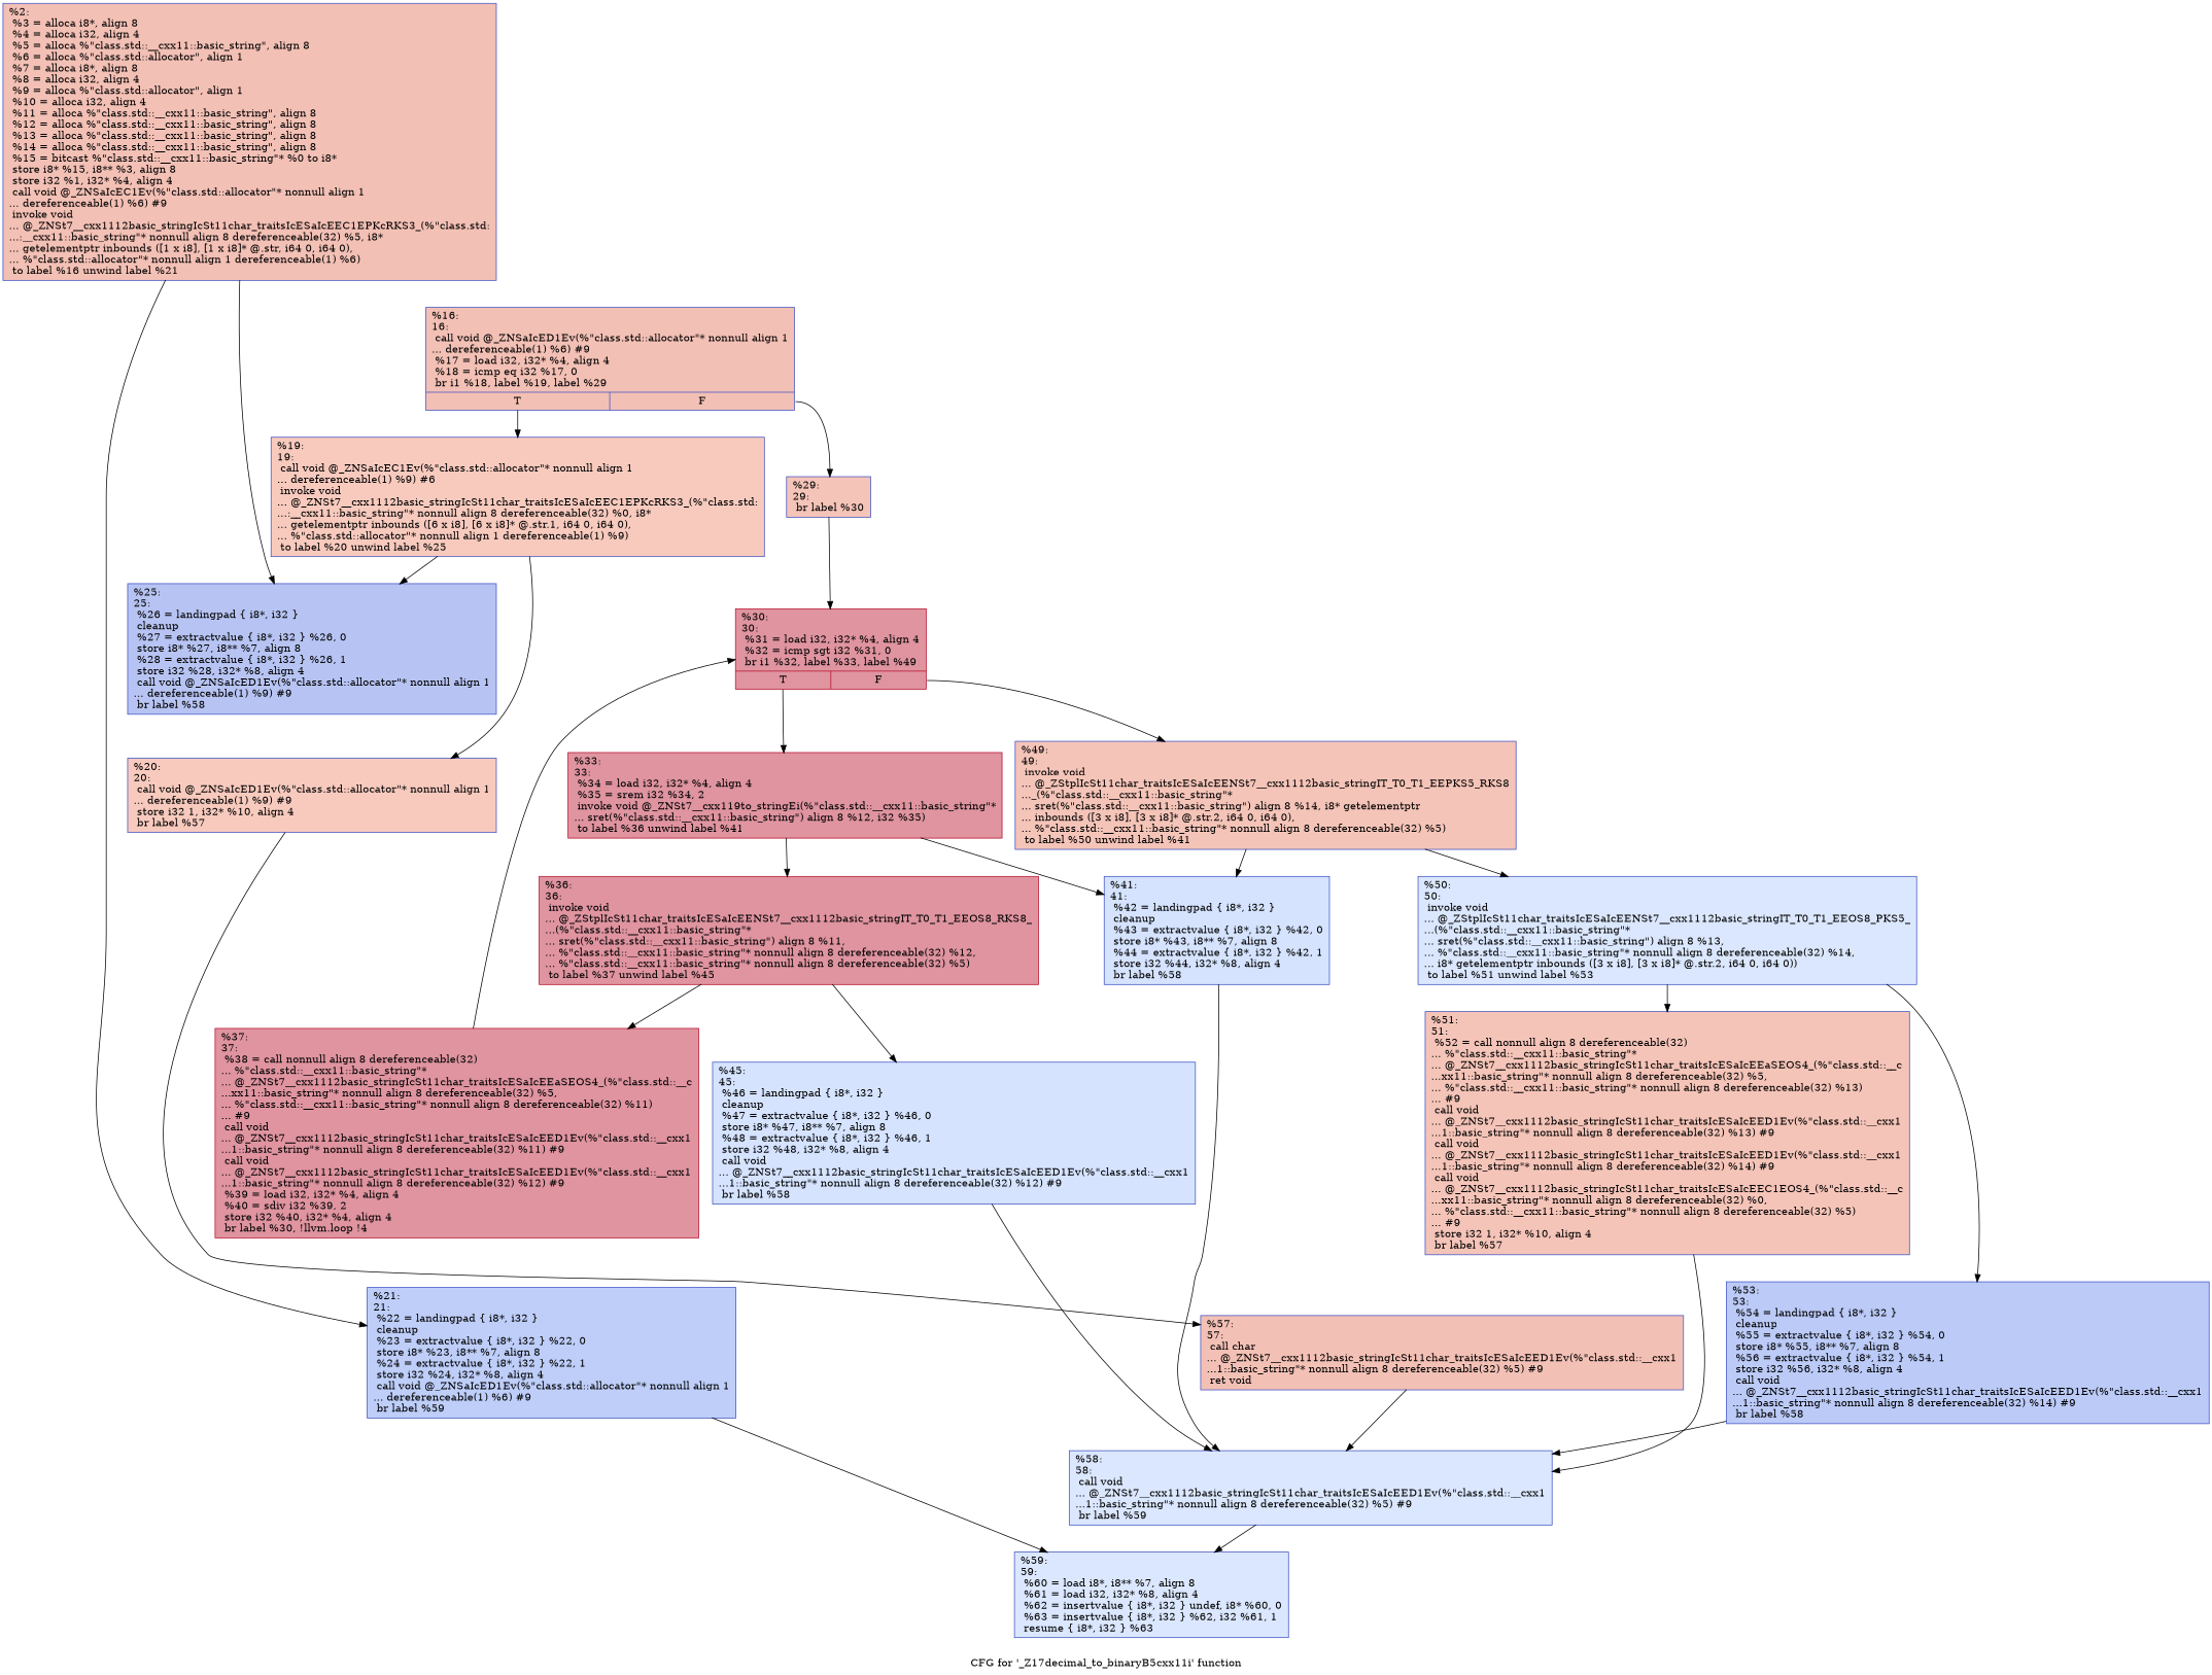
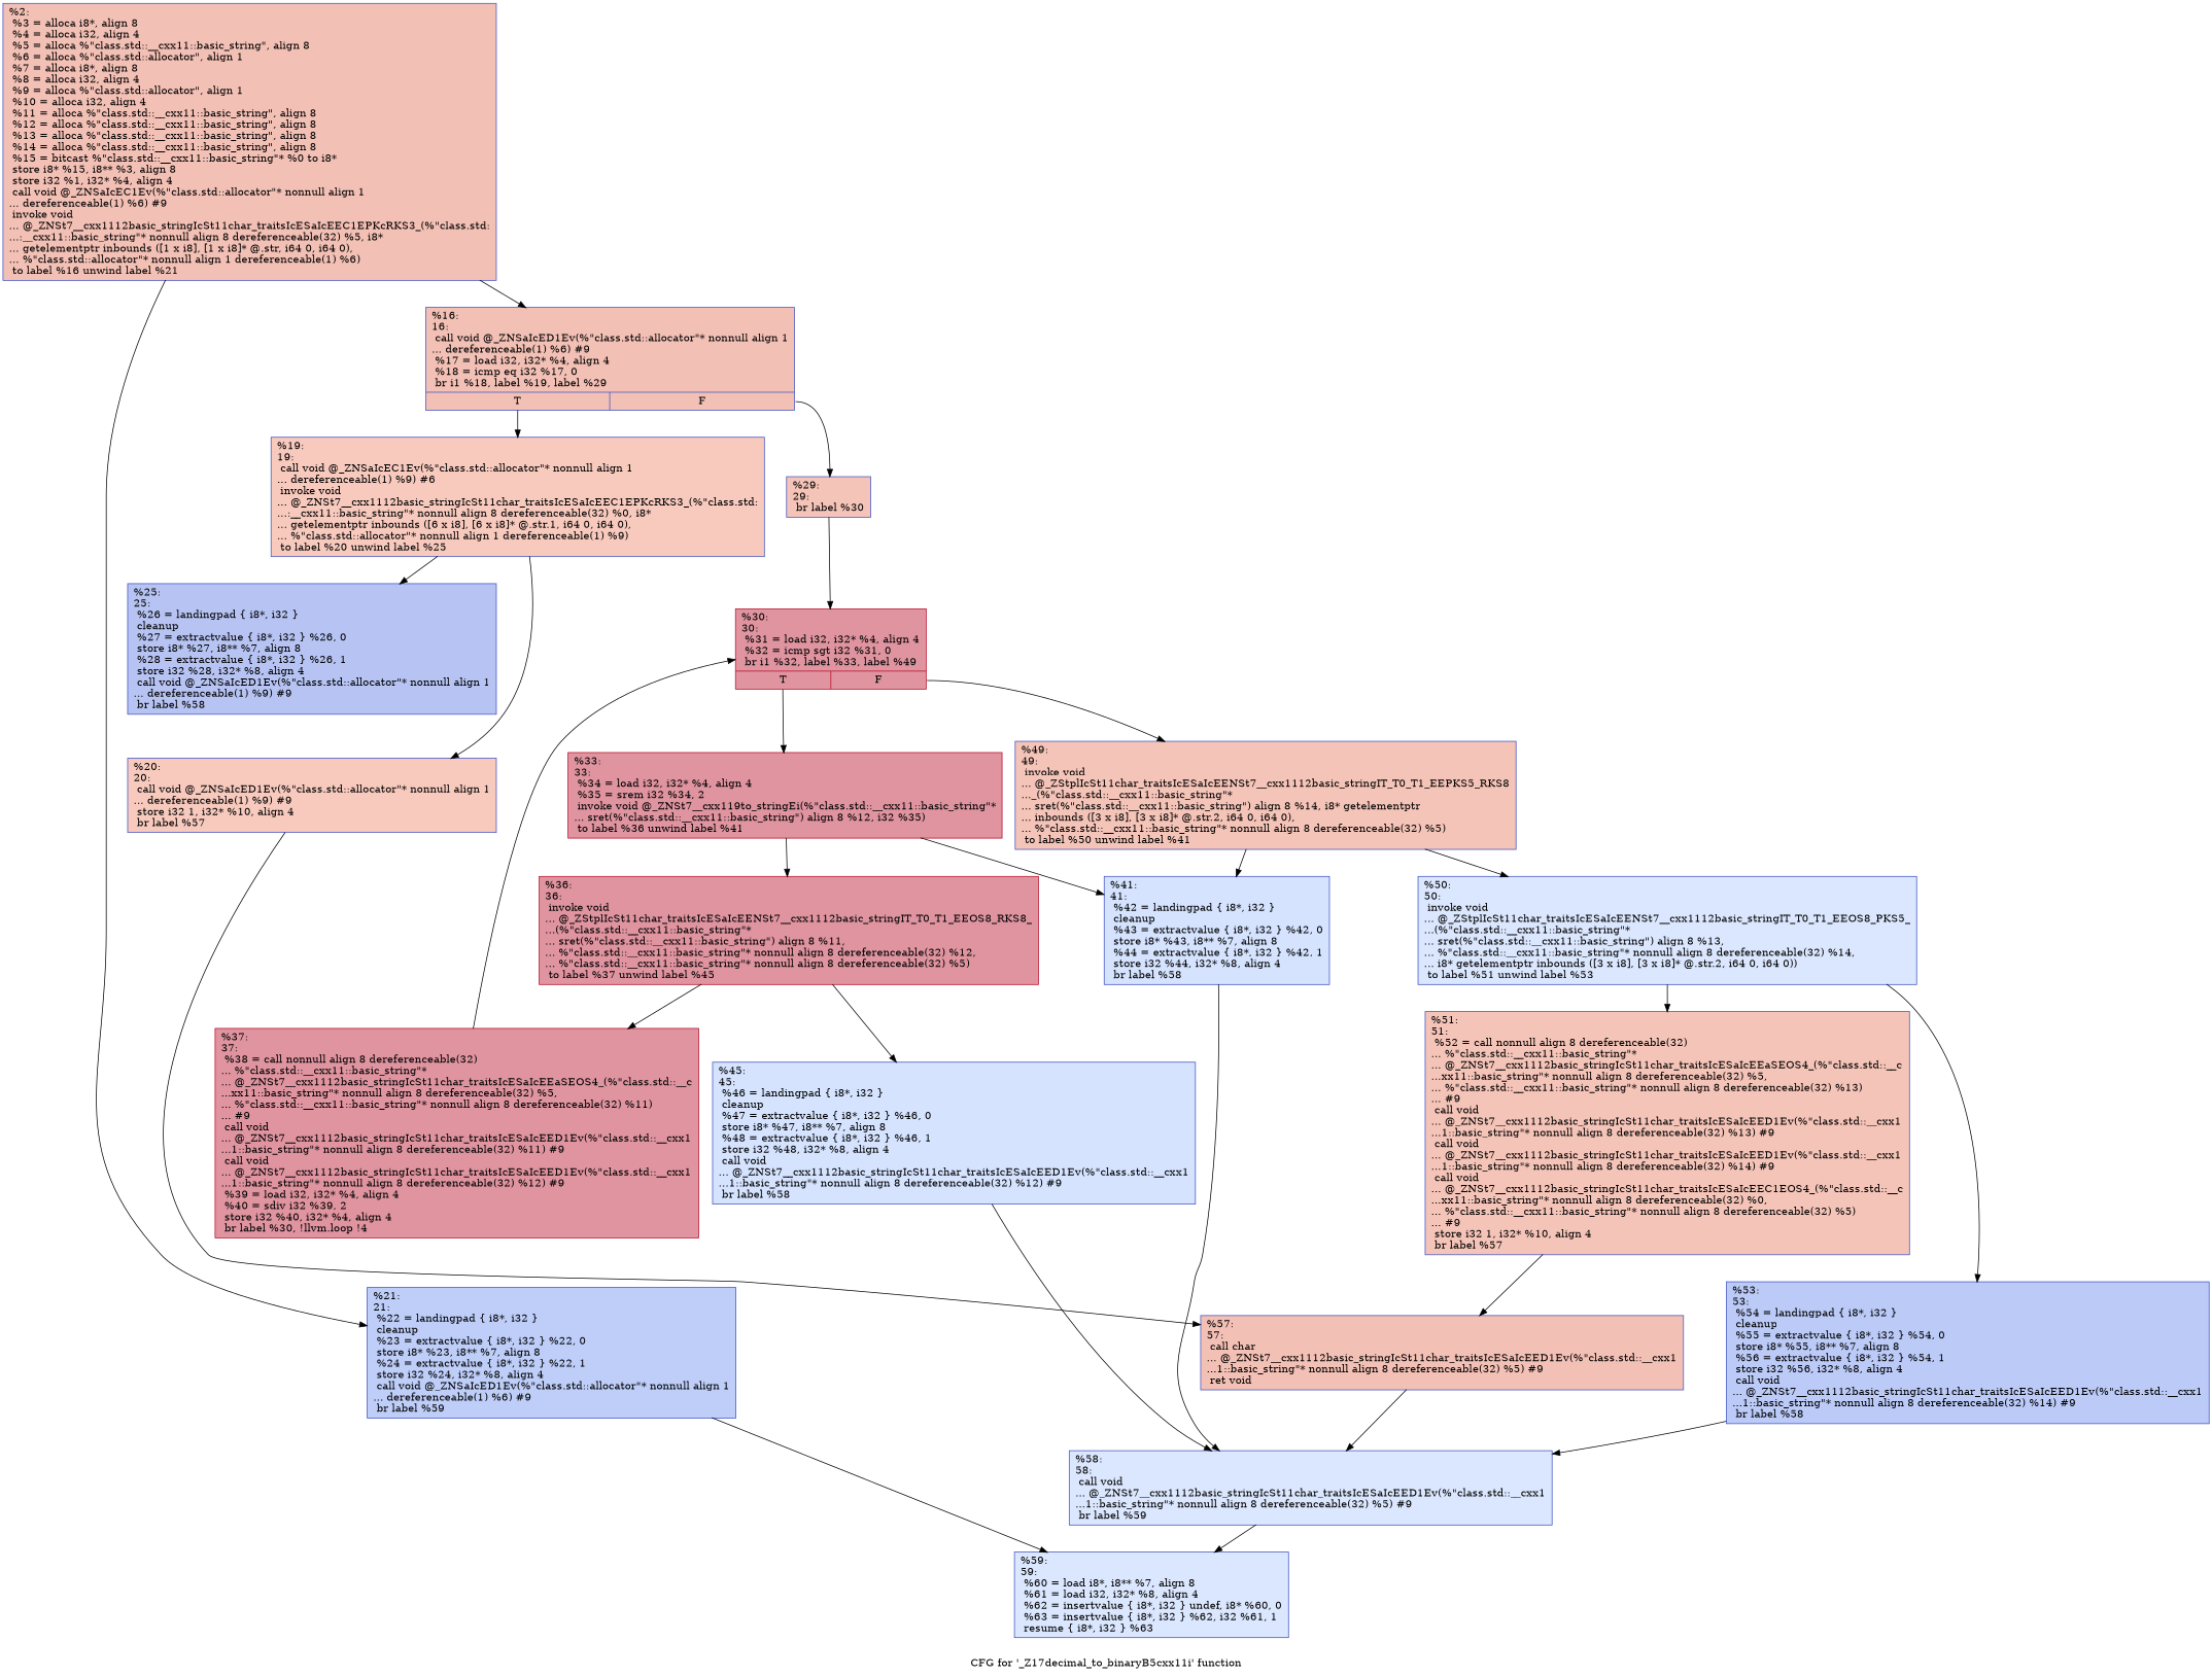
  digraph {
    label="CFG for '_Z17decimal_to_binaryB5cxx11i' function"
    node [color="#3d50c3ff" fillcolor="#b70d2870" shape=record style=filled]
    n1 [fillcolor="#e5705870" label="{%2:\l  %3 = alloca i8*, align 8\l  %4 = alloca i32, align 4\l  %5 = alloca %\"class.std::__cxx11::basic_string\", align 8\l  %6 = alloca %\"class.std::allocator\", align 1\l  %7 = alloca i8*, align 8\l  %8 = alloca i32, align 4\l  %9 = alloca %\"class.std::allocator\", align 1\l  %10 = alloca i32, align 4\l  %11 = alloca %\"class.std::__cxx11::basic_string\", align 8\l  %12 = alloca %\"class.std::__cxx11::basic_string\", align 8\l  %13 = alloca %\"class.std::__cxx11::basic_string\", align 8\l  %14 = alloca %\"class.std::__cxx11::basic_string\", align 8\l  %15 = bitcast %\"class.std::__cxx11::basic_string\"* %0 to i8*\l  store i8* %15, i8** %3, align 8\l  store i32 %1, i32* %4, align 4\l  call void @_ZNSaIcEC1Ev(%\"class.std::allocator\"* nonnull align 1\l... dereferenceable(1) %6) #9\l  invoke void\l... @_ZNSt7__cxx1112basic_stringIcSt11char_traitsIcESaIcEEC1EPKcRKS3_(%\"class.std:\l...:__cxx11::basic_string\"* nonnull align 8 dereferenceable(32) %5, i8*\l... getelementptr inbounds ([1 x i8], [1 x i8]* @.str, i64 0, i64 0),\l... %\"class.std::allocator\"* nonnull align 1 dereferenceable(1) %6)\l          to label %16 unwind label %21\l}"]
    n2 [fillcolor="#e5705870" label="{%16:\l16:                                               \l  call void @_ZNSaIcED1Ev(%\"class.std::allocator\"* nonnull align 1\l... dereferenceable(1) %6) #9\l  %17 = load i32, i32* %4, align 4\l  %18 = icmp eq i32 %17, 0\l  br i1 %18, label %19, label %29\l|{<s0>T|<s1>F}}"]
    n3 [fillcolor="#6c8ff170" label="{%21:\l21:                                               \l  %22 = landingpad \{ i8*, i32 \}\l          cleanup\l  %23 = extractvalue \{ i8*, i32 \} %22, 0\l  store i8* %23, i8** %7, align 8\l  %24 = extractvalue \{ i8*, i32 \} %22, 1\l  store i32 %24, i32* %8, align 4\l  call void @_ZNSaIcED1Ev(%\"class.std::allocator\"* nonnull align 1\l... dereferenceable(1) %6) #9\l  br label %59\l}"]
    n4 [fillcolor="#ef886b70" label="{%19:\l19:                                               \l  call void @_ZNSaIcEC1Ev(%\"class.std::allocator\"* nonnull align 1\l... dereferenceable(1) %9) #6\l  invoke void\l... @_ZNSt7__cxx1112basic_stringIcSt11char_traitsIcESaIcEEC1EPKcRKS3_(%\"class.std:\l...:__cxx11::basic_string\"* nonnull align 8 dereferenceable(32) %0, i8*\l... getelementptr inbounds ([6 x i8], [6 x i8]* @.str.1, i64 0, i64 0),\l... %\"class.std::allocator\"* nonnull align 1 dereferenceable(1) %9)\l          to label %20 unwind label %25\l}"]
    n5 [fillcolor="#e97a5f70" label="{%29:\l29:                                               \l  br label %30\l}"]
    n6 [fillcolor="#aec9fc70" label="{%59:\l59:                                               \l  %60 = load i8*, i8** %7, align 8\l  %61 = load i32, i32* %8, align 4\l  %62 = insertvalue \{ i8*, i32 \} undef, i8* %60, 0\l  %63 = insertvalue \{ i8*, i32 \} %62, i32 %61, 1\l  resume \{ i8*, i32 \} %63\l}"]
    n7 [fillcolor="#ef886b70" label="{%20:\l20:                                               \l  call void @_ZNSaIcED1Ev(%\"class.std::allocator\"* nonnull align 1\l... dereferenceable(1) %9) #9\l  store i32 1, i32* %10, align 4\l  br label %57\l}"]
    n8 [fillcolor="#5b7ae570" label="{%25:\l25:                                               \l  %26 = landingpad \{ i8*, i32 \}\l          cleanup\l  %27 = extractvalue \{ i8*, i32 \} %26, 0\l  store i8* %27, i8** %7, align 8\l  %28 = extractvalue \{ i8*, i32 \} %26, 1\l  store i32 %28, i32* %8, align 4\l  call void @_ZNSaIcED1Ev(%\"class.std::allocator\"* nonnull align 1\l... dereferenceable(1) %9) #9\l  br label %58\l}"]
    n9 [color="#b70d28ff" label="{%30:\l30:                                               \l  %31 = load i32, i32* %4, align 4\l  %32 = icmp sgt i32 %31, 0\l  br i1 %32, label %33, label %49\l|{<s0>T|<s1>F}}"]
    n10 [fillcolor="#e5705870" label="{%57:\l57:                                               \l  call char\l... @_ZNSt7__cxx1112basic_stringIcSt11char_traitsIcESaIcEED1Ev(%\"class.std::__cxx1\l...1::basic_string\"* nonnull align 8 dereferenceable(32) %5) #9\l  ret void\l}"]
    n11 [color="#b70d28ff" label="{%33:\l33:                                               \l  %34 = load i32, i32* %4, align 4\l  %35 = srem i32 %34, 2\l  invoke void @_ZNSt7__cxx119to_stringEi(%\"class.std::__cxx11::basic_string\"*\l... sret(%\"class.std::__cxx11::basic_string\") align 8 %12, i32 %35)\l          to label %36 unwind label %41\l}"]
    n12 [fillcolor="#e97a5f70" label="{%49:\l49:                                               \l  invoke void\l... @_ZStplIcSt11char_traitsIcESaIcEENSt7__cxx1112basic_stringIT_T0_T1_EEPKS5_RKS8\l..._(%\"class.std::__cxx11::basic_string\"*\l... sret(%\"class.std::__cxx11::basic_string\") align 8 %14, i8* getelementptr\l... inbounds ([3 x i8], [3 x i8]* @.str.2, i64 0, i64 0),\l... %\"class.std::__cxx11::basic_string\"* nonnull align 8 dereferenceable(32) %5)\l          to label %50 unwind label %41\l}"]
    n13 [fillcolor="#aec9fc70" label="{%58:\l58:                                               \l  call void\l... @_ZNSt7__cxx1112basic_stringIcSt11char_traitsIcESaIcEED1Ev(%\"class.std::__cxx1\l...1::basic_string\"* nonnull align 8 dereferenceable(32) %5) #9\l  br label %59\l}"]
    n14 [color="#b70d28ff" label="{%36:\l36:                                               \l  invoke void\l... @_ZStplIcSt11char_traitsIcESaIcEENSt7__cxx1112basic_stringIT_T0_T1_EEOS8_RKS8_\l...(%\"class.std::__cxx11::basic_string\"*\l... sret(%\"class.std::__cxx11::basic_string\") align 8 %11,\l... %\"class.std::__cxx11::basic_string\"* nonnull align 8 dereferenceable(32) %12,\l... %\"class.std::__cxx11::basic_string\"* nonnull align 8 dereferenceable(32) %5)\l          to label %37 unwind label %45\l}"]
    n15 [fillcolor="#a1c0ff70" label="{%41:\l41:                                               \l  %42 = landingpad \{ i8*, i32 \}\l          cleanup\l  %43 = extractvalue \{ i8*, i32 \} %42, 0\l  store i8* %43, i8** %7, align 8\l  %44 = extractvalue \{ i8*, i32 \} %42, 1\l  store i32 %44, i32* %8, align 4\l  br label %58\l}"]
    n16 [fillcolor="#aec9fc70" label="{%50:\l50:                                               \l  invoke void\l... @_ZStplIcSt11char_traitsIcESaIcEENSt7__cxx1112basic_stringIT_T0_T1_EEOS8_PKS5_\l...(%\"class.std::__cxx11::basic_string\"*\l... sret(%\"class.std::__cxx11::basic_string\") align 8 %13,\l... %\"class.std::__cxx11::basic_string\"* nonnull align 8 dereferenceable(32) %14,\l... i8* getelementptr inbounds ([3 x i8], [3 x i8]* @.str.2, i64 0, i64 0))\l          to label %51 unwind label %53\l}"]
    n17 [color="#b70d28ff" label="{%37:\l37:                                               \l  %38 = call nonnull align 8 dereferenceable(32)\l... %\"class.std::__cxx11::basic_string\"*\l... @_ZNSt7__cxx1112basic_stringIcSt11char_traitsIcESaIcEEaSEOS4_(%\"class.std::__c\l...xx11::basic_string\"* nonnull align 8 dereferenceable(32) %5,\l... %\"class.std::__cxx11::basic_string\"* nonnull align 8 dereferenceable(32) %11)\l... #9\l  call void\l... @_ZNSt7__cxx1112basic_stringIcSt11char_traitsIcESaIcEED1Ev(%\"class.std::__cxx1\l...1::basic_string\"* nonnull align 8 dereferenceable(32) %11) #9\l  call void\l... @_ZNSt7__cxx1112basic_stringIcSt11char_traitsIcESaIcEED1Ev(%\"class.std::__cxx1\l...1::basic_string\"* nonnull align 8 dereferenceable(32) %12) #9\l  %39 = load i32, i32* %4, align 4\l  %40 = sdiv i32 %39, 2\l  store i32 %40, i32* %4, align 4\l  br label %30, !llvm.loop !4\l}"]
    n18 [fillcolor="#a1c0ff70" label="{%45:\l45:                                               \l  %46 = landingpad \{ i8*, i32 \}\l          cleanup\l  %47 = extractvalue \{ i8*, i32 \} %46, 0\l  store i8* %47, i8** %7, align 8\l  %48 = extractvalue \{ i8*, i32 \} %46, 1\l  store i32 %48, i32* %8, align 4\l  call void\l... @_ZNSt7__cxx1112basic_stringIcSt11char_traitsIcESaIcEED1Ev(%\"class.std::__cxx1\l...1::basic_string\"* nonnull align 8 dereferenceable(32) %12) #9\l  br label %58\l}"]
    n19 [fillcolor="#e97a5f70" label="{%51:\l51:                                               \l  %52 = call nonnull align 8 dereferenceable(32)\l... %\"class.std::__cxx11::basic_string\"*\l... @_ZNSt7__cxx1112basic_stringIcSt11char_traitsIcESaIcEEaSEOS4_(%\"class.std::__c\l...xx11::basic_string\"* nonnull align 8 dereferenceable(32) %5,\l... %\"class.std::__cxx11::basic_string\"* nonnull align 8 dereferenceable(32) %13)\l... #9\l  call void\l... @_ZNSt7__cxx1112basic_stringIcSt11char_traitsIcESaIcEED1Ev(%\"class.std::__cxx1\l...1::basic_string\"* nonnull align 8 dereferenceable(32) %13) #9\l  call void\l... @_ZNSt7__cxx1112basic_stringIcSt11char_traitsIcESaIcEED1Ev(%\"class.std::__cxx1\l...1::basic_string\"* nonnull align 8 dereferenceable(32) %14) #9\l  call void\l... @_ZNSt7__cxx1112basic_stringIcSt11char_traitsIcESaIcEEC1EOS4_(%\"class.std::__c\l...xx11::basic_string\"* nonnull align 8 dereferenceable(32) %0,\l... %\"class.std::__cxx11::basic_string\"* nonnull align 8 dereferenceable(32) %5)\l... #9\l  store i32 1, i32* %10, align 4\l  br label %57\l}"]
    n20 [fillcolor="#6687ed70" label="{%53:\l53:                                               \l  %54 = landingpad \{ i8*, i32 \}\l          cleanup\l  %55 = extractvalue \{ i8*, i32 \} %54, 0\l  store i8* %55, i8** %7, align 8\l  %56 = extractvalue \{ i8*, i32 \} %54, 1\l  store i32 %56, i32* %8, align 4\l  call void\l... @_ZNSt7__cxx1112basic_stringIcSt11char_traitsIcESaIcEED1Ev(%\"class.std::__cxx1\l...1::basic_string\"* nonnull align 8 dereferenceable(32) %14) #9\l  br label %58\l}"]
-   n1 -> n8
+   n1 -> n2
    n1 -> n3
    n2 -> n4 [tailport=s0]
    n2 -> n5 [tailport=s1]
    n3 -> n6
    n4 -> n7
    n4 -> n8
    n5 -> n9
    n7 -> n10
    n9 -> n11 [tailport=s0]
    n9 -> n12 [tailport=s1]
    n10 -> n13
    n11 -> n14
    n11 -> n15
    n12 -> n15
    n12 -> n16
    n13 -> n6
    n14 -> n17
    n14 -> n18
    n15 -> n13
    n16 -> n19
    n16 -> n20
    n17 -> n9
    n18 -> n13
-   n19 -> n13
+   n19 -> n10
    n20 -> n13
  }
